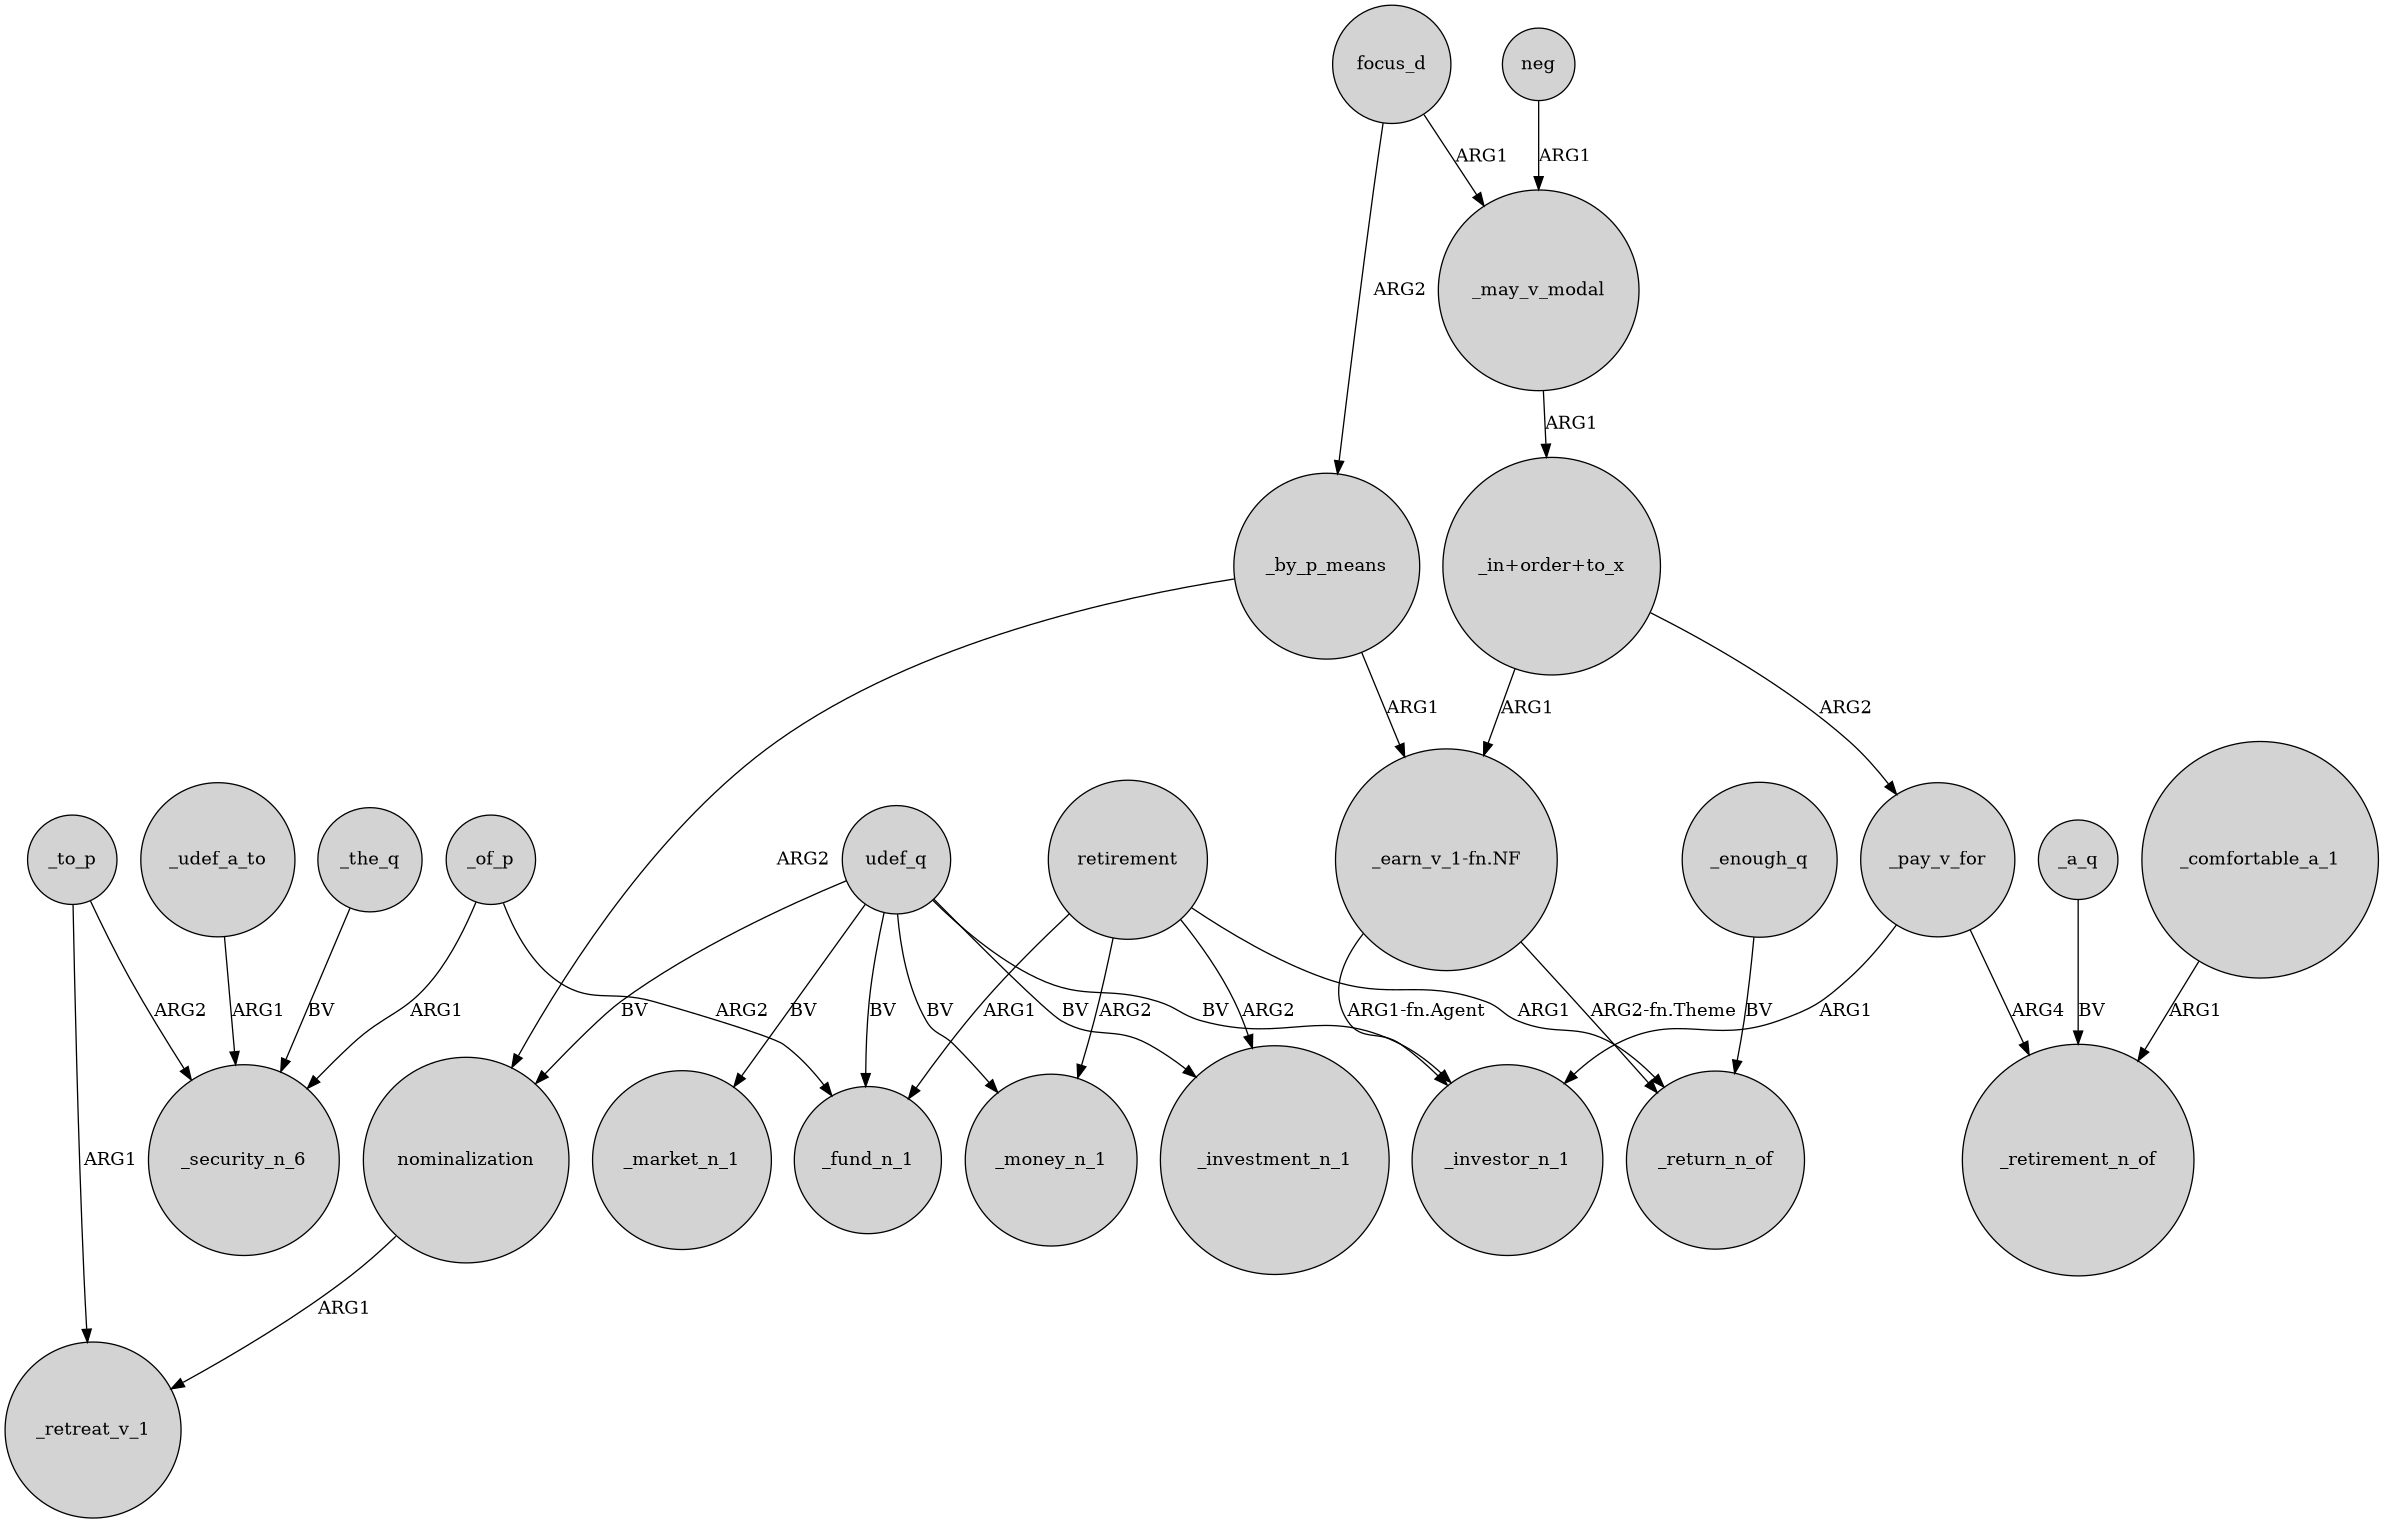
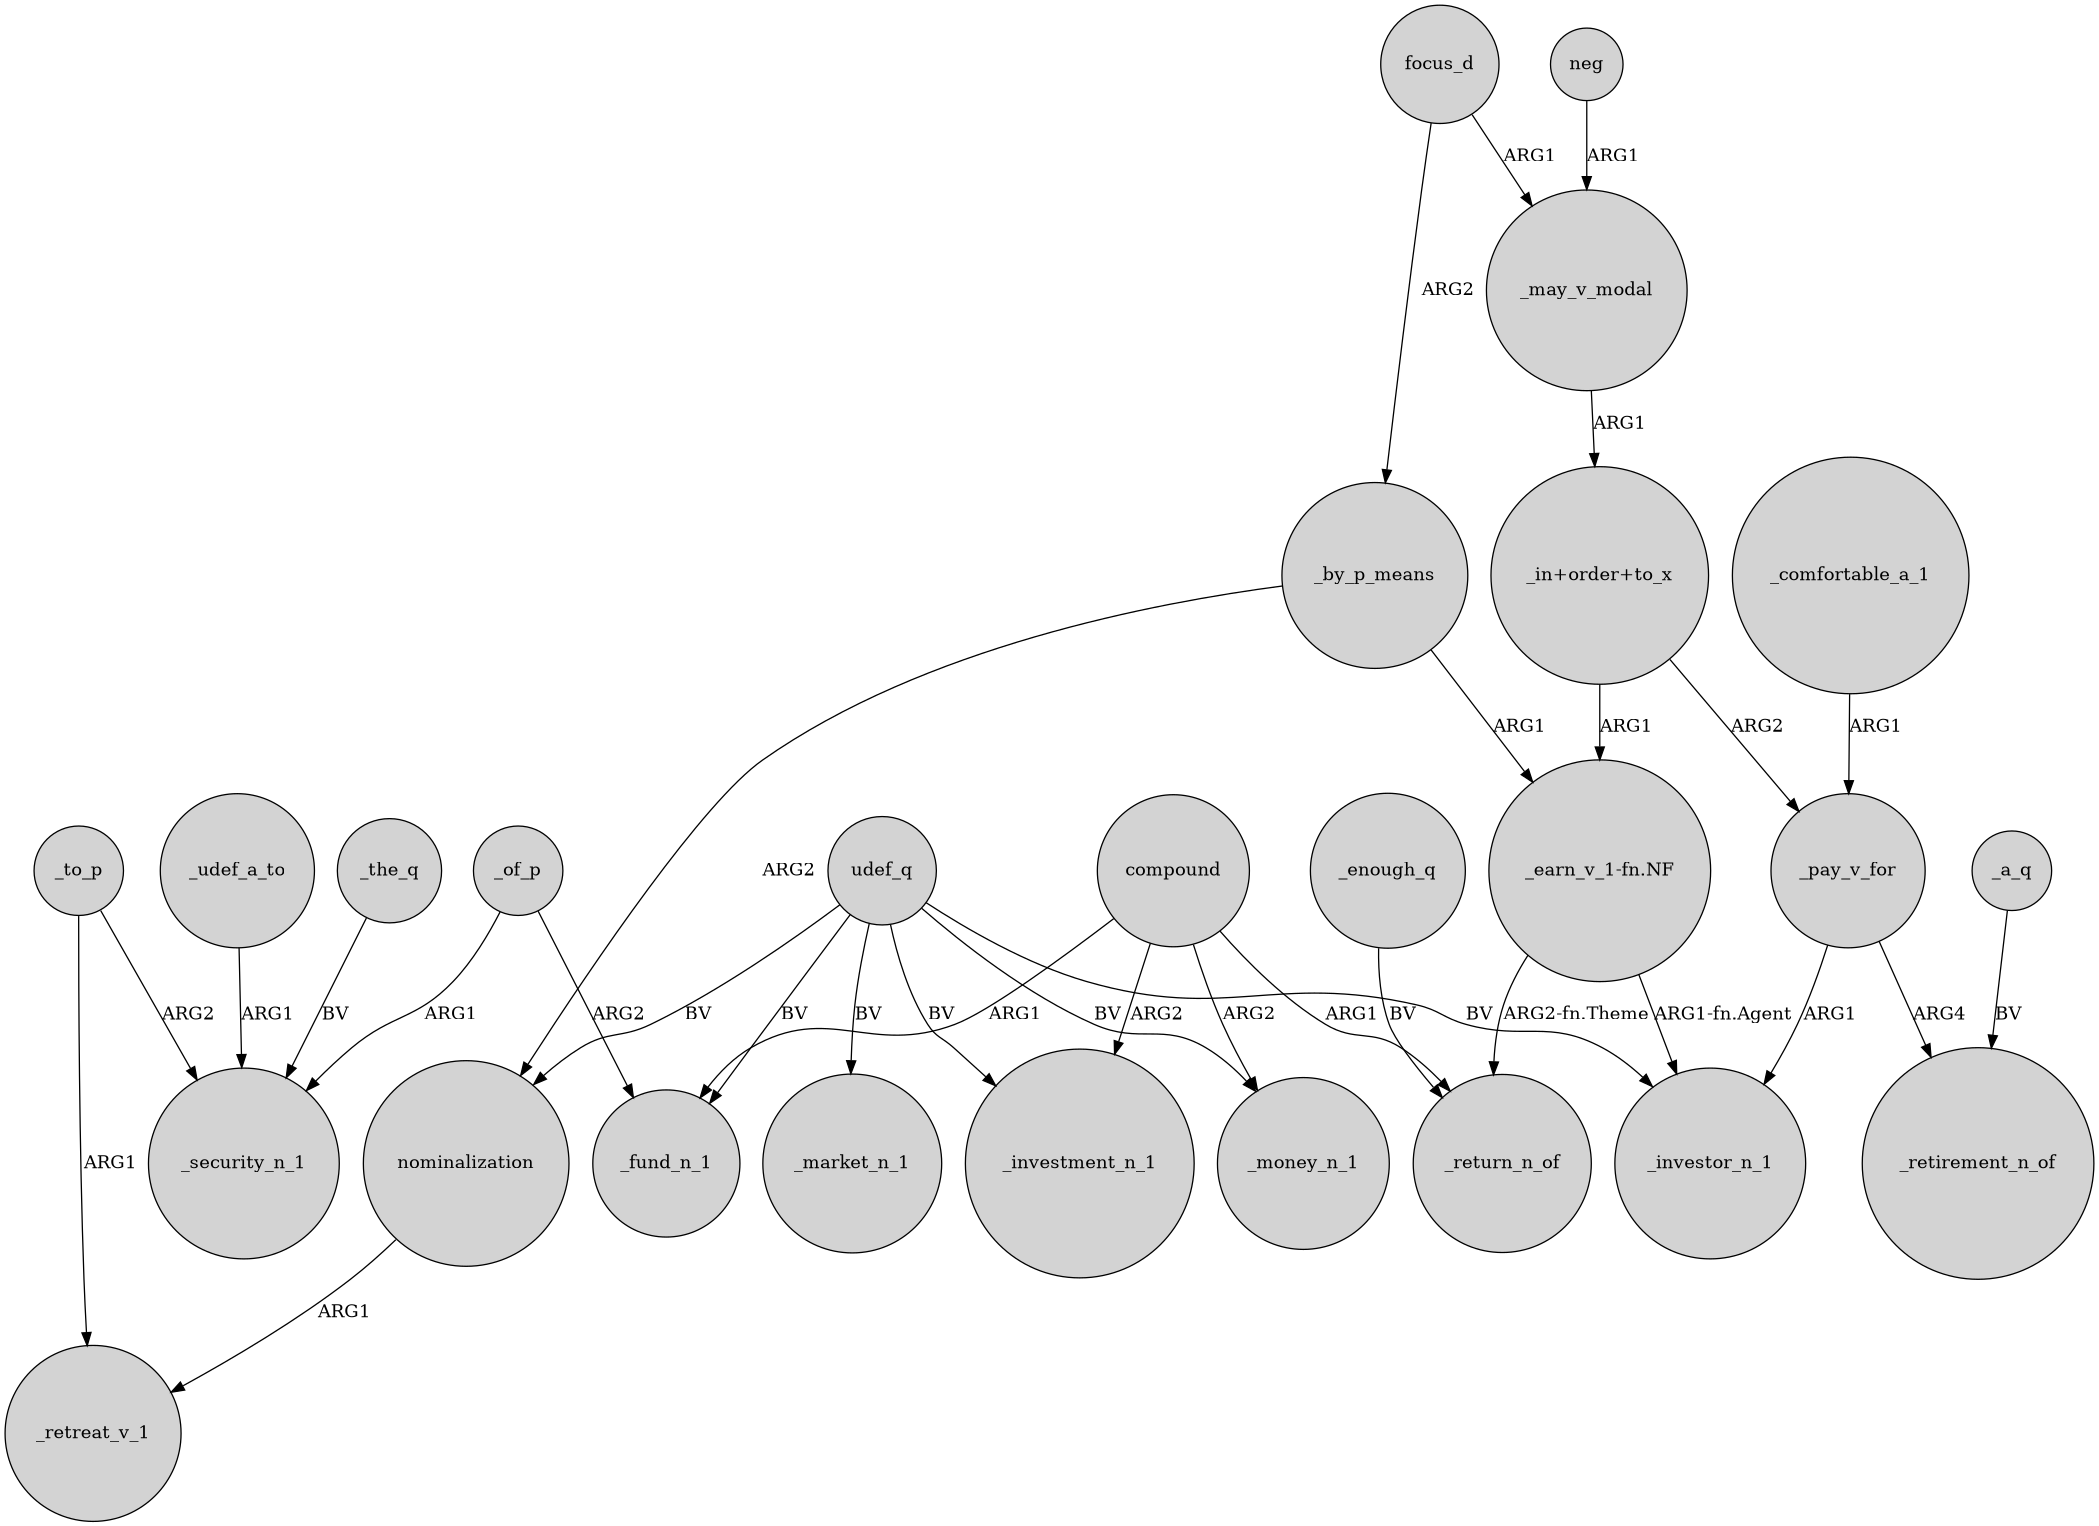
  digraph {
    node [shape=circle style=filled]
    nominalization
    _retreat_v_1
    udef_q
    _money_n_1
    _investor_n_1
    _investment_n_1
    _market_n_1
    _fund_n_1
    _pay_v_for
    _retirement_n_of
    _by_p_means
    "_earn_v_1-fn.NF"
    _return_n_of
    "_in+order+to_x"
    _a_q
    _comfortable_a_1
    _enough_q
    neg
    _may_v_modal
    focus_d
-   compound [label=retirement]
+   compound
    n22 [label=_udef_a_to]
-   _security_n_1 [label=_security_n_6]
+   _security_n_1
    _to_p
    _the_q
    _of_p
    nominalization -> _retreat_v_1 [label=ARG1]
    udef_q -> nominalization [label=BV]
    udef_q -> _money_n_1 [label=BV]
    udef_q -> _investor_n_1 [label=BV]
    udef_q -> _investment_n_1 [label=BV]
    udef_q -> _market_n_1 [label=BV]
    udef_q -> _fund_n_1 [label=BV]
    _pay_v_for -> _investor_n_1 [label=ARG1]
    _pay_v_for -> _retirement_n_of [label=ARG4]
    _by_p_means -> nominalization [label=ARG2]
    _by_p_means -> "_earn_v_1-fn.NF" [label=ARG1]
    "_earn_v_1-fn.NF" -> _investor_n_1 [label="ARG1-fn.Agent"]
    "_earn_v_1-fn.NF" -> _return_n_of [label="ARG2-fn.Theme"]
    "_in+order+to_x" -> _pay_v_for [label=ARG2]
    "_in+order+to_x" -> "_earn_v_1-fn.NF" [label=ARG1]
    _a_q -> _retirement_n_of [label=BV]
-   _comfortable_a_1 -> _retirement_n_of [label=ARG1]
+   _comfortable_a_1 -> _pay_v_for [label=ARG1]
    _enough_q -> _return_n_of [label=BV]
    neg -> _may_v_modal [label=ARG1]
    _may_v_modal -> "_in+order+to_x" [label=ARG1]
    focus_d -> _by_p_means [label=ARG2]
    focus_d -> _may_v_modal [label=ARG1]
    compound -> _money_n_1 [label=ARG2]
    compound -> _investment_n_1 [label=ARG2]
    compound -> _fund_n_1 [label=ARG1]
    compound -> _return_n_of [label=ARG1]
    n22 -> _security_n_1 [label=ARG1]
    _to_p -> _retreat_v_1 [label=ARG1]
    _to_p -> _security_n_1 [label=ARG2]
    _the_q -> _security_n_1 [label=BV]
    _of_p -> _fund_n_1 [label=ARG2]
    _of_p -> _security_n_1 [label=ARG1]
  }
